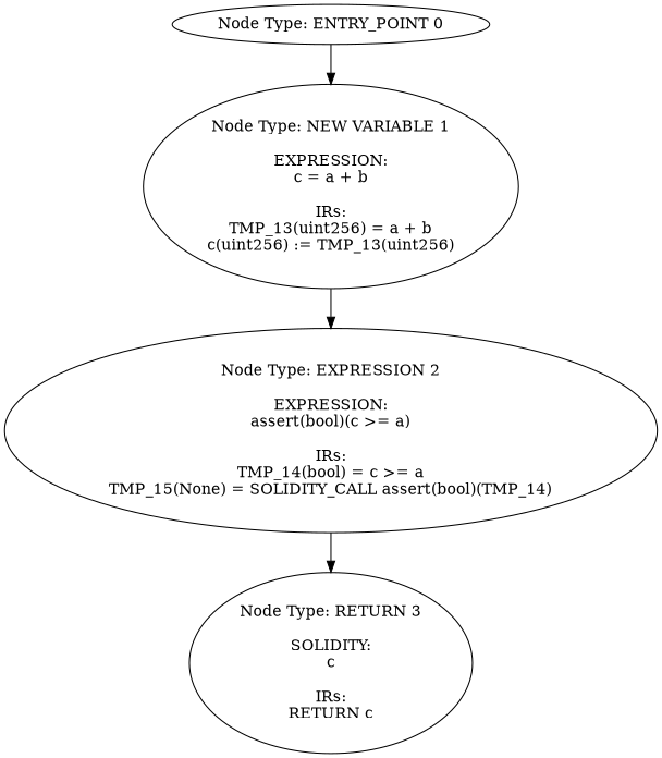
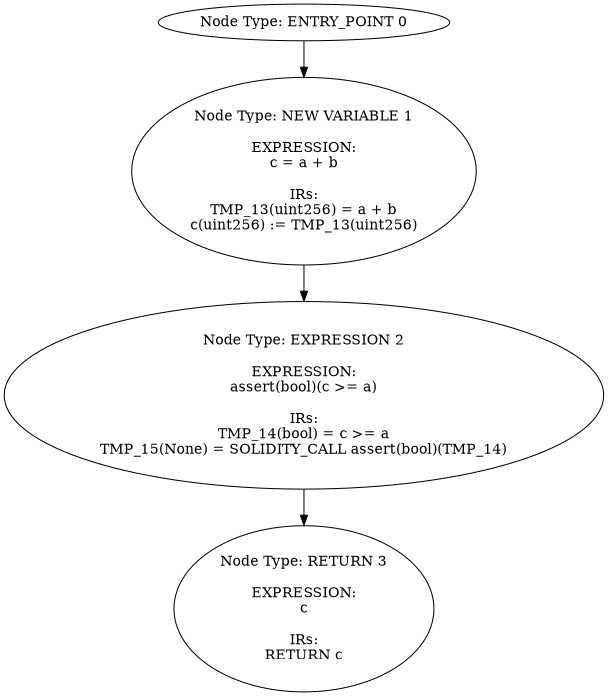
  digraph {
    n1 [label="Node Type: ENTRY_POINT 0\n"]
    n2 [label="Node Type: NEW VARIABLE 1\n\nEXPRESSION:\nc = a + b\n\nIRs:\nTMP_13(uint256) = a + b\nc(uint256) := TMP_13(uint256)"]
    n3 [label="Node Type: EXPRESSION 2\n\nEXPRESSION:\nassert(bool)(c >= a)\n\nIRs:\nTMP_14(bool) = c >= a\nTMP_15(None) = SOLIDITY_CALL assert(bool)(TMP_14)"]
-   n4 [label="Node Type: RETURN 3\n\nSOLIDITY:\nc\n\nIRs:\nRETURN c"]
+   n4 [label="Node Type: RETURN 3\n\nEXPRESSION:\nc\n\nIRs:\nRETURN c"]
    n1 -> n2
    n2 -> n3
    n3 -> n4
  }
